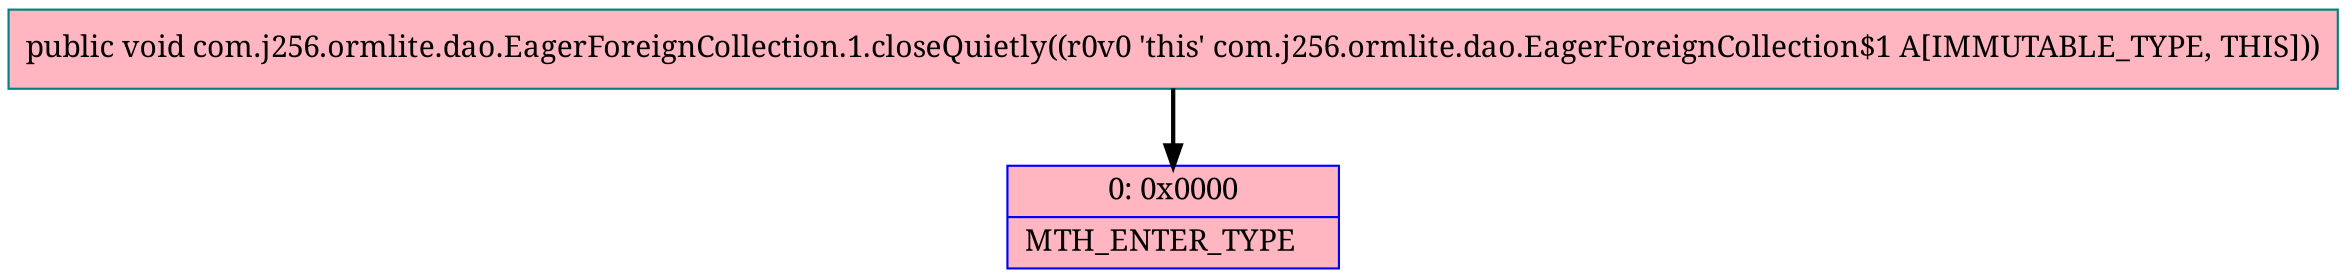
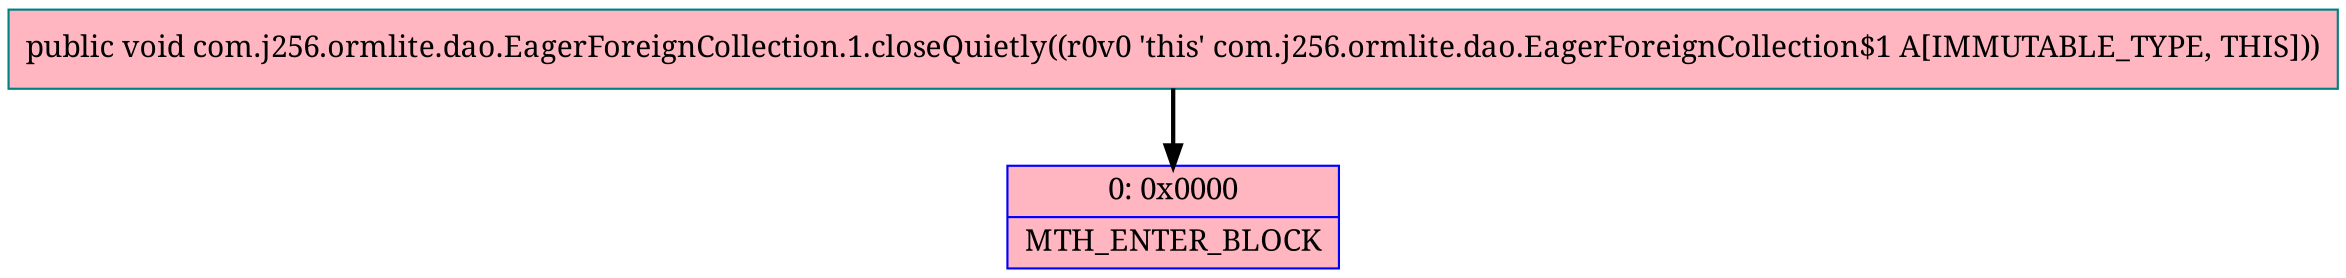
  digraph {
    fontname="Noto Serif"
    node [shape=record style=filled fillcolor=lightpink fontname="Noto Serif"]
-   n1 [color=blue label="{0\:\ 0x0000|MTH_ENTER_TYPE\l}"]
+   n1 [color=blue label="{0\:\ 0x0000|MTH_ENTER_BLOCK\l}"]
    n2 [label="{public void com.j256.ormlite.dao.EagerForeignCollection.1.closeQuietly((r0v0 'this' com.j256.ormlite.dao.EagerForeignCollection$1 A[IMMUTABLE_TYPE, THIS])) }" color=teal]
    subgraph cluster_1 {
      label="R(0)"
    }
    n2 -> n1 [style=bold fontname="Noto Serif"]
  }
